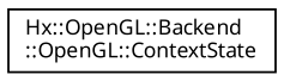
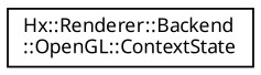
  digraph {
    rankdir=LR
    fontname="Noto Sans"
-   n1 [color=black fillcolor=white fontname="Noto Sans" fontsize=10 height=0.2 label="Hx::OpenGL::Backend\l::OpenGL::ContextState" shape=record style=filled width=0.4]
+   n1 [color=black fillcolor=white fontname="Noto Sans" fontsize=10 height=0.2 label="Hx::Renderer::Backend\l::OpenGL::ContextState" shape=record style=filled width=0.4]
  }
